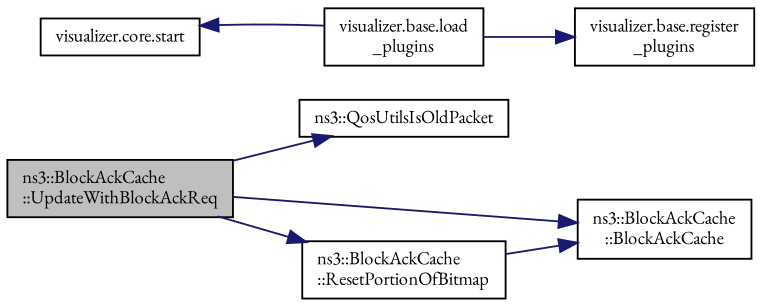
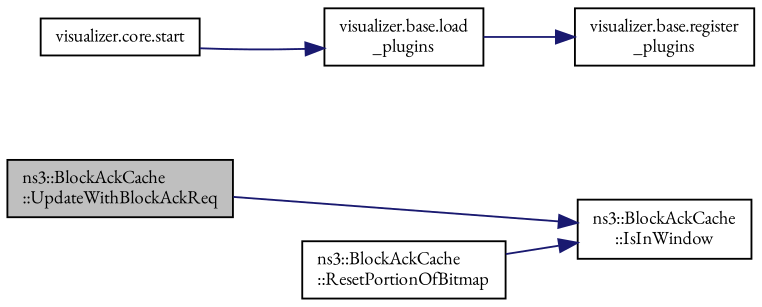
  digraph {
    fontname="EB Garamond"
    rankdir=LR
    node [color=black fillcolor=white fontname="EB Garamond" fontsize=10 shape=record style=filled]
    edge [color=midnightblue fontname="EB Garamond" fontsize=10 labelfontname=Helvetica labelfontsize=10 style=solid]
    n1 [fillcolor=grey75 fontcolor=black height=0.2 label="ns3::BlockAckCache\l::UpdateWithBlockAckReq" width=0.4]
-   n2 [height=0.2 label="ns3::QosUtilsIsOldPacket" width=0.4]
-   n3 [height=0.2 label="ns3::BlockAckCache\l::BlockAckCache" width=0.4]
+   n3 [height=0.2 label="ns3::BlockAckCache\l::IsInWindow" width=0.4]
    n4 [height=0.2 label="ns3::BlockAckCache\l::ResetPortionOfBitmap" width=0.4]
    n5 [height=0.2 label="visualizer.core.start" width=0.4]
    n6 [height=0.2 label="visualizer.base.load\l_plugins" width=0.4]
    n7 [height=0.2 label="visualizer.base.register\l_plugins" width=0.4]
-   n1 -> n2
    n1 -> n3
-   n1 -> n4
    n4 -> n3
-   n6 -> n5
+   n5 -> n6
    n6 -> n7
  }
